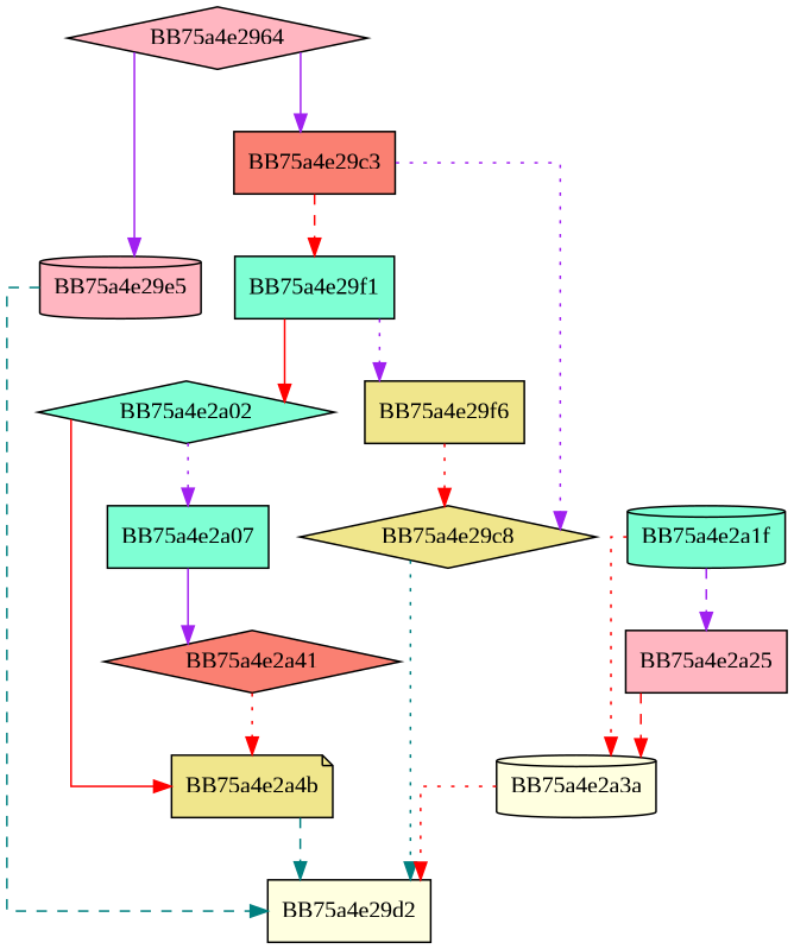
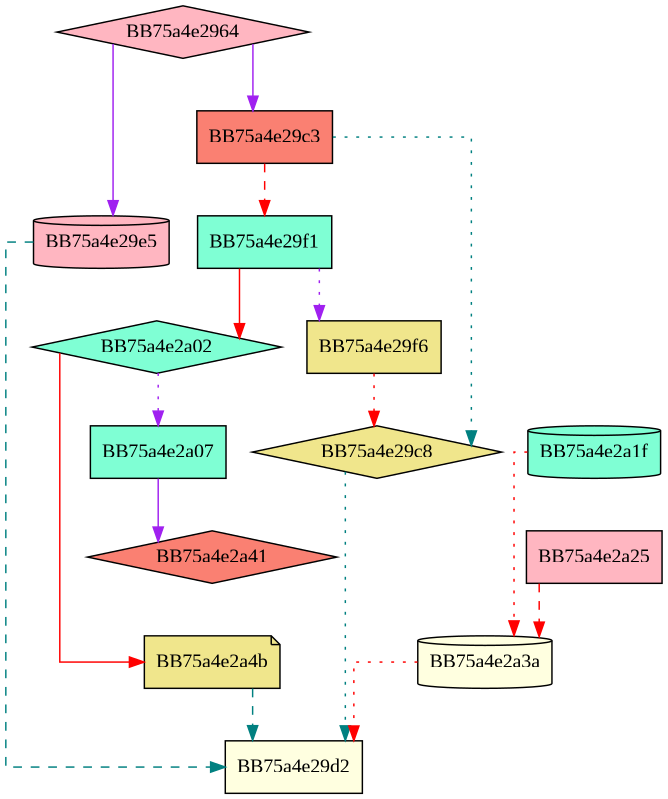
  digraph {
    fontname="Liberation Serif"
    splines=ortho
    node [fillcolor=aquamarine fontname="Liberation Serif" shape=box style=filled]
    edge [color=red fontname="Liberation Serif" style=dotted]
    BB75a4e2964 [fillcolor=lightpink shape=diamond]
    BB75a4e29e5 [fillcolor=lightpink shape=cylinder]
    BB75a4e29c3 [fillcolor=salmon]
    BB75a4e29d2 [fillcolor=lightyellow]
    BB75a4e29f1
    BB75a4e29c8 [fillcolor=khaki shape=diamond]
    BB75a4e2a02 [shape=diamond]
    BB75a4e29f6 [fillcolor=khaki]
    BB75a4e2a4b [fillcolor=khaki shape=note]
    BB75a4e2a07
    BB75a4e2a41 [fillcolor=salmon shape=diamond]
    BB75a4e2a3a [fillcolor=lightyellow shape=cylinder]
    BB75a4e2a1f [shape=cylinder]
    BB75a4e2a25 [fillcolor=lightpink]
    BB75a4e2964 -> BB75a4e29e5 [color=purple style=solid]
    BB75a4e2964 -> BB75a4e29c3 [color=purple style=solid]
    BB75a4e29e5 -> BB75a4e29d2 [color=teal style=dashed]
    BB75a4e29c3 -> BB75a4e29f1 [style=dashed]
-   BB75a4e29c3 -> BB75a4e29c8 [color=purple]
+   BB75a4e29c3 -> BB75a4e29c8 [color=teal]
    BB75a4e29f1 -> BB75a4e2a02 [style=solid]
    BB75a4e29f1 -> BB75a4e29f6 [color=purple]
    BB75a4e29c8 -> BB75a4e29d2 [color=teal]
    BB75a4e2a02 -> BB75a4e2a4b [style=solid]
    BB75a4e2a02 -> BB75a4e2a07 [color=purple]
    BB75a4e29f6 -> BB75a4e29c8
    BB75a4e2a4b -> BB75a4e29d2 [color=teal style=dashed]
    BB75a4e2a07 -> BB75a4e2a41 [color=purple style=solid]
-   BB75a4e2a41 -> BB75a4e2a4b
    BB75a4e2a3a -> BB75a4e29d2
    BB75a4e2a1f -> BB75a4e2a3a
-   BB75a4e2a1f -> BB75a4e2a25 [color=purple style=dashed]
    BB75a4e2a25 -> BB75a4e2a3a [style=dashed]
  }
